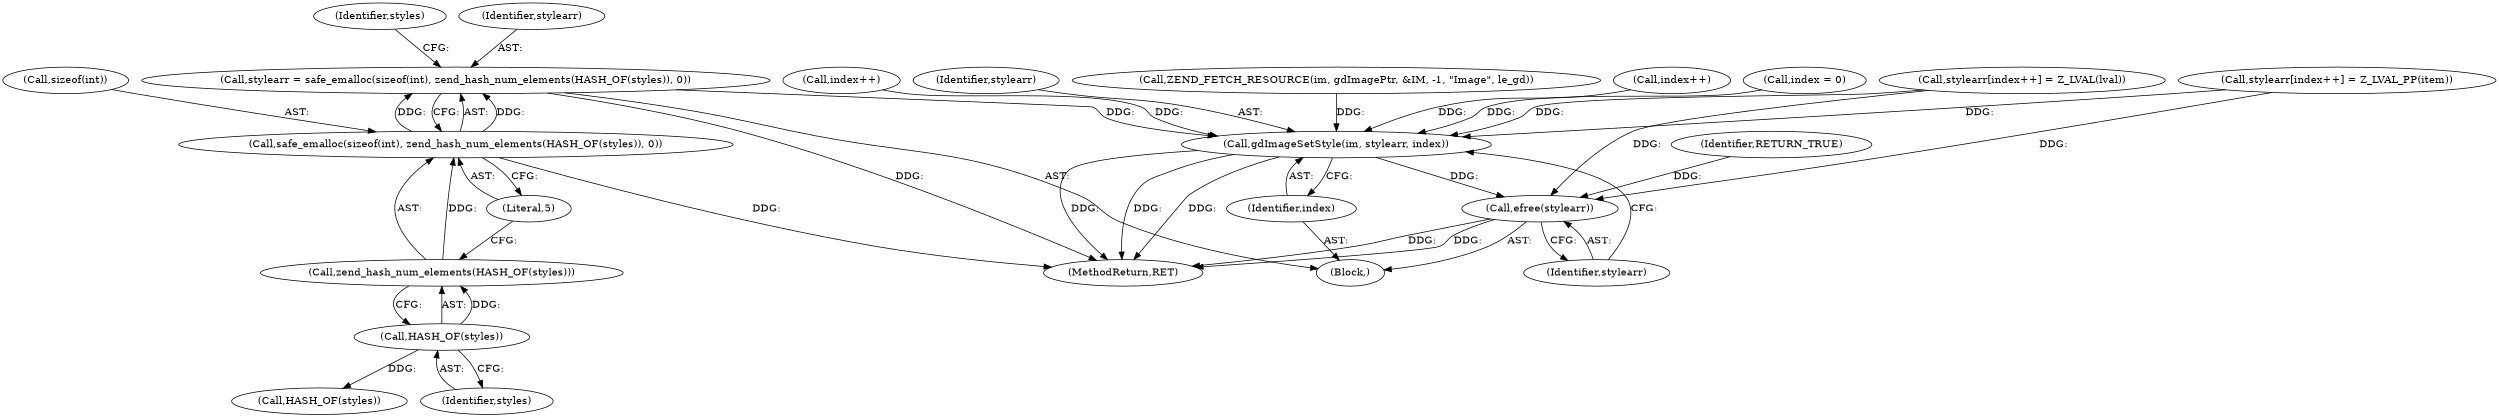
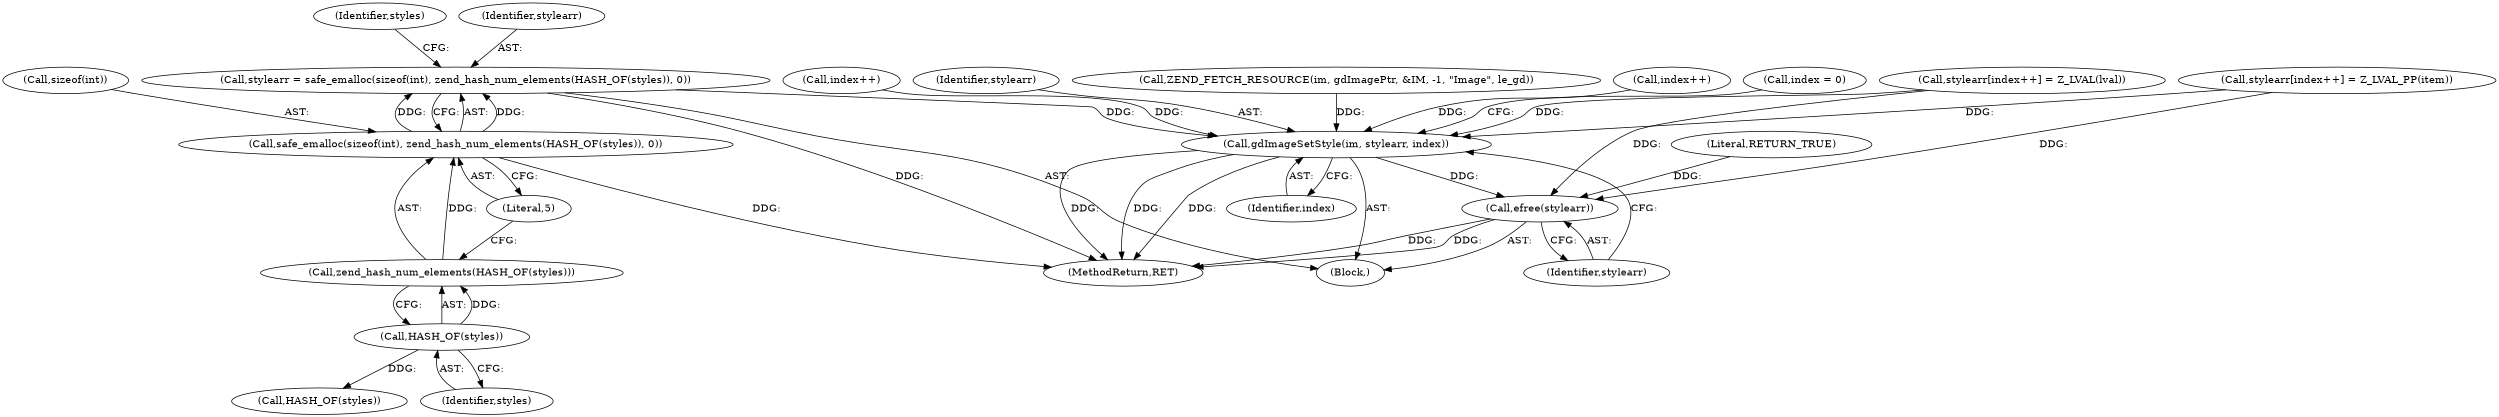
  digraph {
    n1 [label="(Call,stylearr = safe_emalloc(sizeof(int), zend_hash_num_elements(HASH_OF(styles)), 0))"]
    n2 [label="(Call,safe_emalloc(sizeof(int), zend_hash_num_elements(HASH_OF(styles)), 0))"]
    n3 [label="(Call,gdImageSetStyle(im, stylearr, index))"]
    n4 [label="(MethodReturn,RET)"]
    n5 [label="(Block,)"]
    n6 [label="(Literal,5)"]
    n7 [label="(Call,efree(stylearr))"]
    n8 [label="(Identifier,index)"]
    n9 [label="(Call,zend_hash_num_elements(HASH_OF(styles)))"]
    n10 [label="(Call,HASH_OF(styles))"]
    n11 [label="(Call,HASH_OF(styles))"]
    n12 [label="(Identifier,styles)"]
    n13 [label="(Identifier,stylearr)"]
-   n14 [label="(Identifier,RETURN_TRUE)"]
+   n14 [label="(Literal,RETURN_TRUE)"]
    n15 [label="(Call,index++)"]
    n16 [label="(Identifier,stylearr)"]
    n17 [label="(Call,ZEND_FETCH_RESOURCE(im, gdImagePtr, &IM, -1, \"Image\", le_gd))"]
    n18 [label="(Identifier,styles)"]
    n19 [label="(Call,sizeof(int))"]
    n20 [label="(Call,stylearr[index++] = Z_LVAL(lval))"]
    n21 [label="(Call,index++)"]
    n22 [label="(Call,index = 0)"]
    n23 [label="(Call,stylearr[index++] = Z_LVAL_PP(item))"]
    n24 [label="(Identifier,stylearr)"]
    n1 -> n2 [label="CFG: "]
    n1 -> n3 [label="DDG: "]
    n1 -> n4 [label="DDG: "]
    n1 -> n5 [label="AST: "]
    n2 -> n1 [label="AST: "]
    n2 -> n1 [label="DDG: "]
    n2 -> n1 [label="DDG: "]
    n2 -> n4 [label="DDG: "]
    n2 -> n6 [label="CFG: "]
    n3 -> n4 [label="DDG: "]
    n3 -> n4 [label="DDG: "]
    n3 -> n4 [label="DDG: "]
-   n8 -> n5 [label="AST: "]
+   n3 -> n5 [label="AST: "]
    n3 -> n7 [label="DDG: "]
    n3 -> n8 [label="CFG: "]
    n6 -> n2 [label="AST: "]
    n6 -> n9 [label="CFG: "]
    n7 -> n4 [label="DDG: "]
    n7 -> n4 [label="DDG: "]
    n7 -> n5 [label="AST: "]
    n7 -> n13 [label="CFG: "]
    n8 -> n3 [label="AST: "]
    n9 -> n2 [label="AST: "]
    n9 -> n2 [label="DDG: "]
    n9 -> n10 [label="CFG: "]
    n10 -> n9 [label="AST: "]
    n10 -> n9 [label="DDG: "]
    n10 -> n11 [label="DDG: "]
    n10 -> n12 [label="CFG: "]
    n12 -> n10 [label="AST: "]
    n13 -> n3 [label="CFG: "]
    n13 -> n7 [label="AST: "]
    n14 -> n7 [label="DDG: "]
    n15 -> n3 [label="DDG: "]
    n16 -> n3 [label="AST: "]
    n17 -> n3 [label="DDG: "]
    n18 -> n1 [label="CFG: "]
    n19 -> n2 [label="AST: "]
    n20 -> n3 [label="DDG: "]
    n20 -> n7 [label="DDG: "]
    n21 -> n3 [label="DDG: "]
-   n22 -> n3 [label="DDG: "]
+   n22 -> n3 [label="CFG: "]
    n23 -> n3 [label="DDG: "]
    n23 -> n7 [label="DDG: "]
    n24 -> n1 [label="AST: "]
  }
